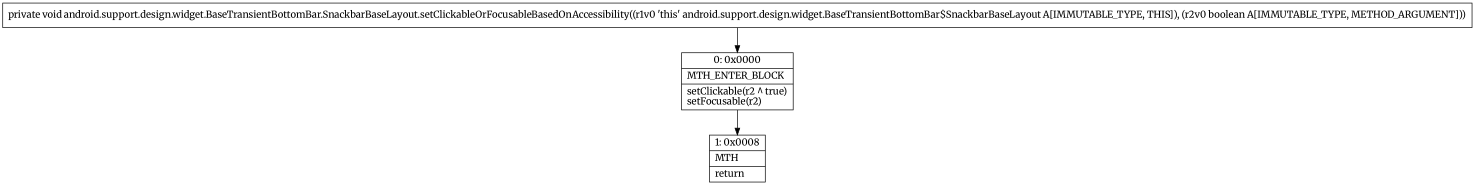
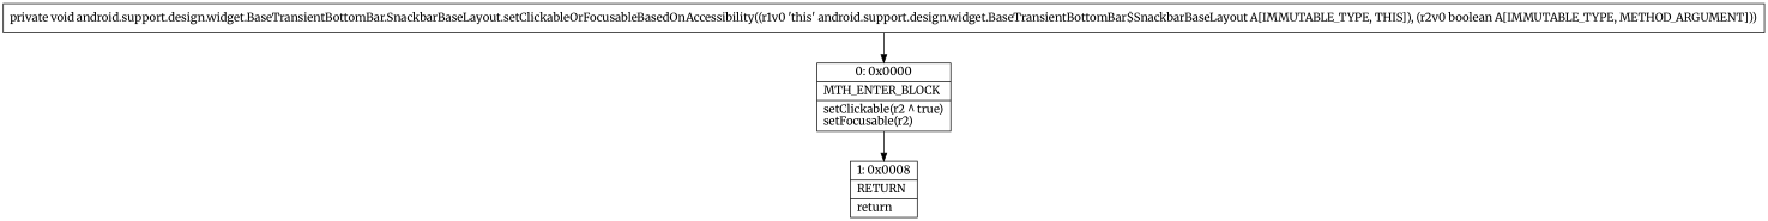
  digraph {
    fontname=Merriweather
    node [shape=record fontname=Merriweather]
    edge [fontname=Merriweather]
    n1 [label="{0\:\ 0x0000|MTH_ENTER_BLOCK\l|setClickable(r2 ^ true)\lsetFocusable(r2)\l}"]
-   n2 [label="{1\:\ 0x0008|MTH\l|return\l}"]
+   n2 [label="{1\:\ 0x0008|RETURN\l|return\l}"]
    n3 [label="{private void android.support.design.widget.BaseTransientBottomBar.SnackbarBaseLayout.setClickableOrFocusableBasedOnAccessibility((r1v0 'this' android.support.design.widget.BaseTransientBottomBar$SnackbarBaseLayout A[IMMUTABLE_TYPE, THIS]), (r2v0 boolean A[IMMUTABLE_TYPE, METHOD_ARGUMENT])) }"]
    n1 -> n2
    n3 -> n1
  }
